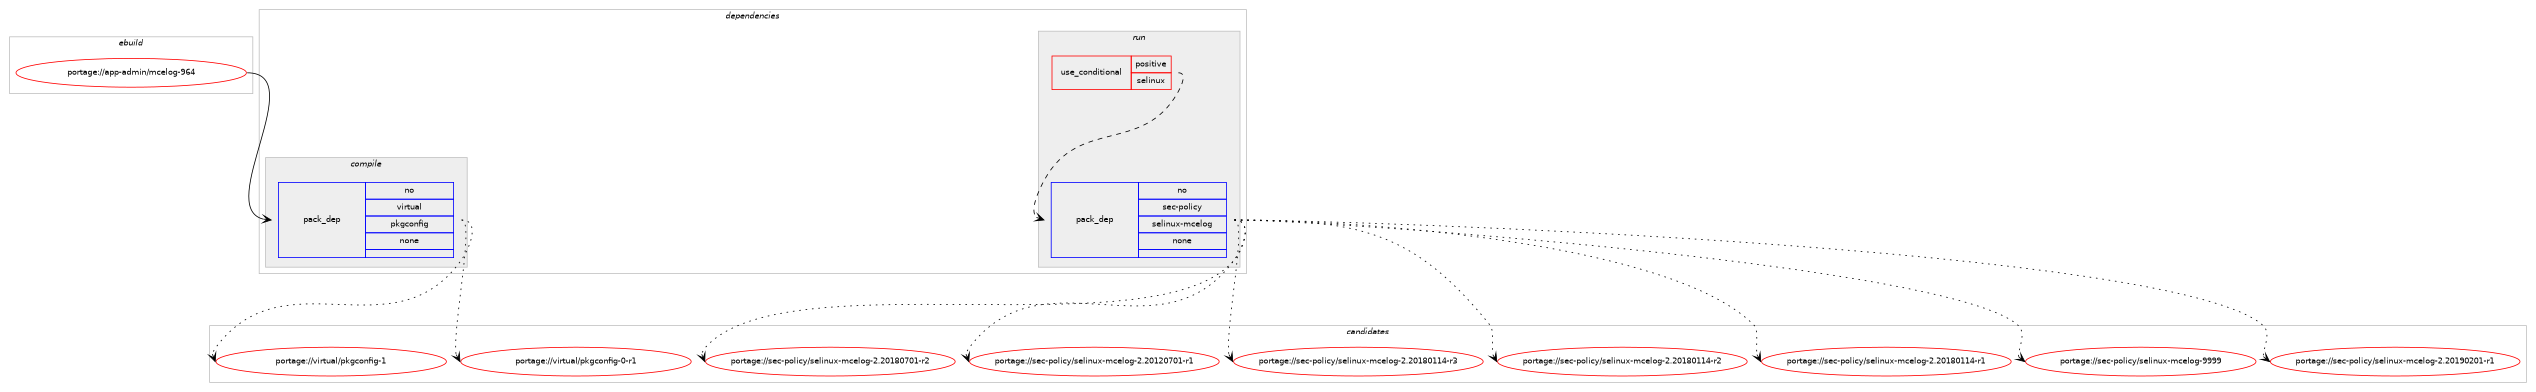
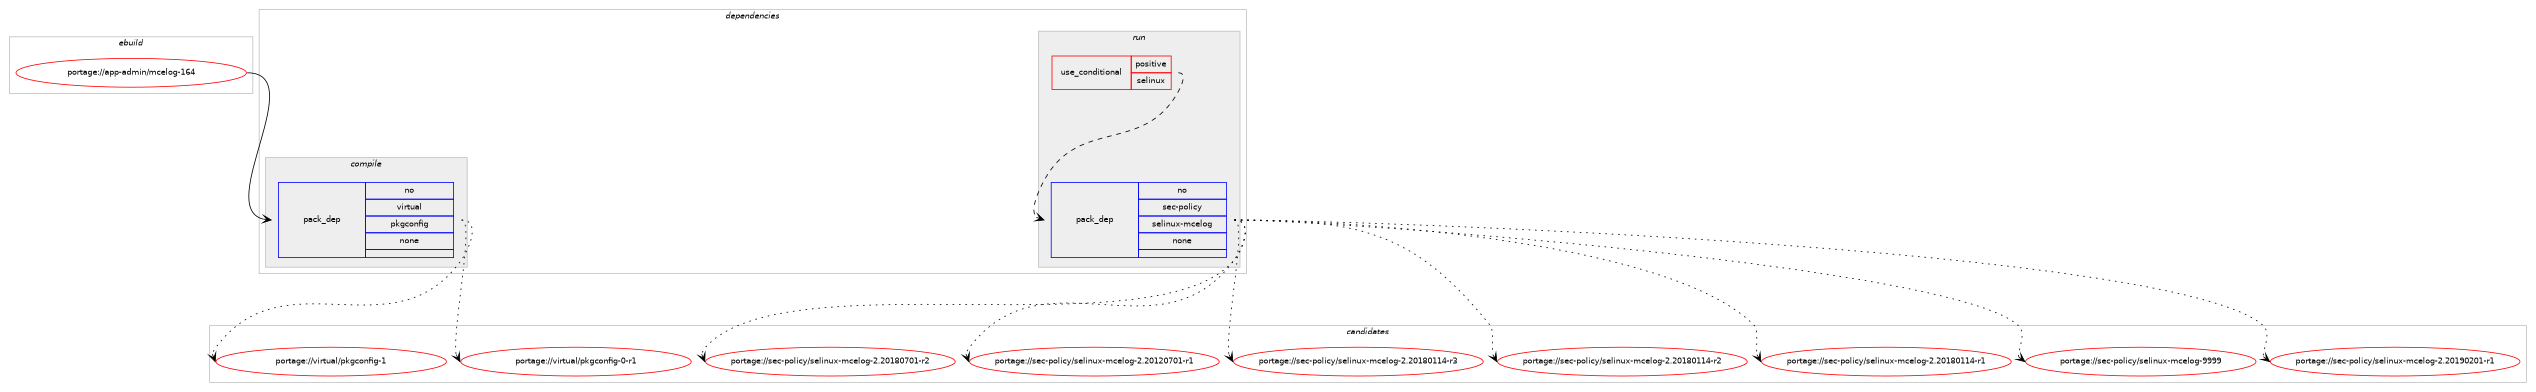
  digraph {
    compound=true
    concentrate=true
    fontname=Helvetica
    fontsize=10
    newrank=true
    rankdir=TB
    ranksep=1.5
    node [color=red fontname=Helvetica fontsize=10]
    edge [arrowhead=vee headport=w style=dotted tailport=e weight=100]
-   n1 [label="portage://app-admin/mcelog-964" width=4]
+   n1 [label="portage://app-admin/mcelog-164" width=4]
    n2 [color=blue label=<<TABLE BORDER="0" CELLBORDER="1" CELLSPACING="0" CELLPADDING="4" WIDTH="220"><TR><TD ROWSPAN="6" CELLPADDING="30">pack_dep</TD></TR><TR><TD WIDTH="110">no</TD></TR><TR><TD>virtual</TD></TR><TR><TD>pkgconfig</TD></TR><TR><TD>none</TD></TR><TR><TD></TD></TR></TABLE>> shape=none]
    n3 [color=blue label=<<TABLE BORDER="0" CELLBORDER="1" CELLSPACING="0" CELLPADDING="4" WIDTH="220"><TR><TD ROWSPAN="6" CELLPADDING="30">pack_dep</TD></TR><TR><TD WIDTH="110">no</TD></TR><TR><TD>sec-policy</TD></TR><TR><TD>selinux-mcelog</TD></TR><TR><TD>none</TD></TR><TR><TD></TD></TR></TABLE>> shape=none]
    n4 [label=<<TABLE BORDER="0" CELLBORDER="1" CELLSPACING="0" CELLPADDING="4"><TR><TD ROWSPAN="3" CELLPADDING="10">use_conditional</TD></TR><TR><TD>positive</TD></TR><TR><TD>selinux</TD></TR></TABLE>> shape=none]
    n5 [label="portage://virtual/pkgconfig-0-r1" width=4]
    n6 [label="portage://virtual/pkgconfig-1" width=4]
    n7 [label="portage://sec-policy/selinux-mcelog-2.20180114-r1" width=4]
    n8 [label="portage://sec-policy/selinux-mcelog-2.20180114-r2" width=4]
    n9 [label="portage://sec-policy/selinux-mcelog-2.20180114-r3" width=4]
    n10 [label="portage://sec-policy/selinux-mcelog-2.20120701-r1" width=4]
    n11 [label="portage://sec-policy/selinux-mcelog-2.20180701-r2" width=4]
    n12 [label="portage://sec-policy/selinux-mcelog-2.20190201-r1" width=4]
    n13 [label="portage://sec-policy/selinux-mcelog-9999" width=4]
    subgraph cluster_1 {
      color=gray
      label=<<i>ebuild</i>>
      n1
    }
    subgraph cluster_2 {
      color=gray
      label=<<i>dependencies</i>>
      subgraph cluster_3 {
        color=gray
        fillcolor="#eeeeee"
        label=<<i>compile</i>>
        style=filled
        subgraph sub_4 {
          color=gray
          fillcolor="#eeeeee"
          label=<<i>compile</i>>
          style=filled
          n2
        }
      }
      subgraph cluster_5 {
        color=gray
        fillcolor="#eeeeee"
        label=<<i>compile and run</i>>
        style=filled
      }
      subgraph cluster_6 {
        color=gray
        fillcolor="#eeeeee"
        label=<<i>run</i>>
        style=filled
        subgraph sub_7 {
          color=gray
          fillcolor="#eeeeee"
          label=<<i>run</i>>
          style=filled
          n4
          subgraph sub_8 {
            color=gray
            fillcolor="#eeeeee"
            label=<<i>run</i>>
            style=filled
            n3
          }
        }
      }
    }
    subgraph cluster_9 {
      color=gray
      label=<<i>candidates</i>>
      rank=same
      subgraph sub_10 {
        color=black
        label=<<i>candidates</i>>
        nodesep=1
        rank=same
        n5
        n6
      }
      subgraph sub_11 {
        color=black
        label=<<i>candidates</i>>
        nodesep=1
        rank=same
        n7
        n8
        n9
        n10
        n11
        n12
        n13
      }
    }
    n1 -> n2 [style=solid weight=20]
    n2 -> n5
    n2 -> n6
    n3 -> n7
    n3 -> n8
    n3 -> n9
    n3 -> n10
    n3 -> n11
    n3 -> n12
    n3 -> n13
    n4 -> n3 [style=dashed weight=20]
  }
